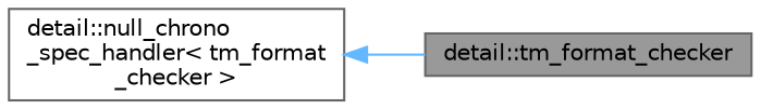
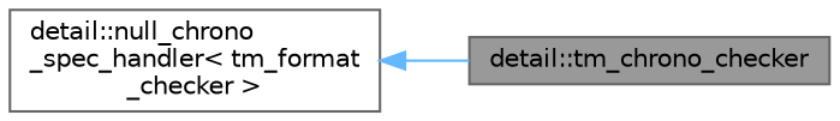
  digraph {
    rankdir=LR
    node [color=gray40 fontname=Helvetica fontsize=10 shape=box style=filled]
-   n1 [fillcolor=grey60 fontcolor=black height=0.2 label="detail::tm_format_checker" width=0.4]
+   n1 [fillcolor=grey60 fontcolor=black height=0.2 label="detail::tm_chrono_checker" width=0.4]
    n2 [fillcolor=white height=0.2 label="detail::null_chrono\l_spec_handler\< tm_format\l_checker \>" width=0.4]
    n2 -> n1 [color=steelblue1 dir=back fontname=Helvetica fontsize=10 labelfontname=Helvetica labelfontsize=10 style=solid]
  }
